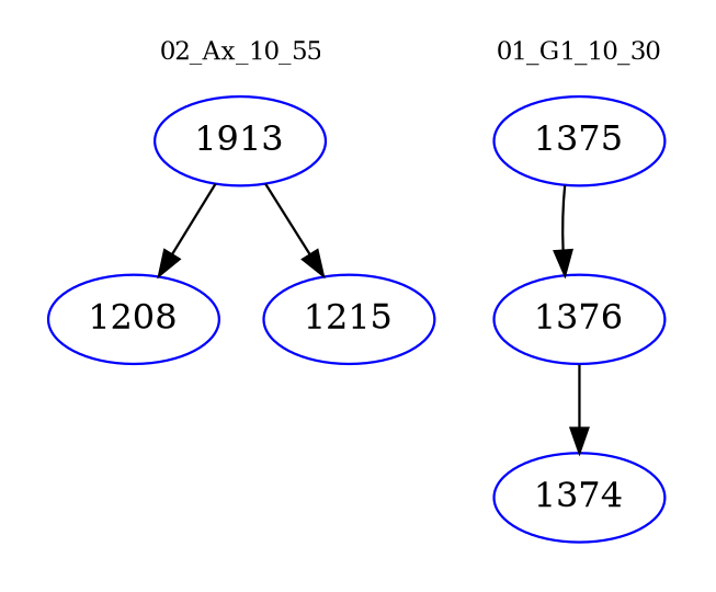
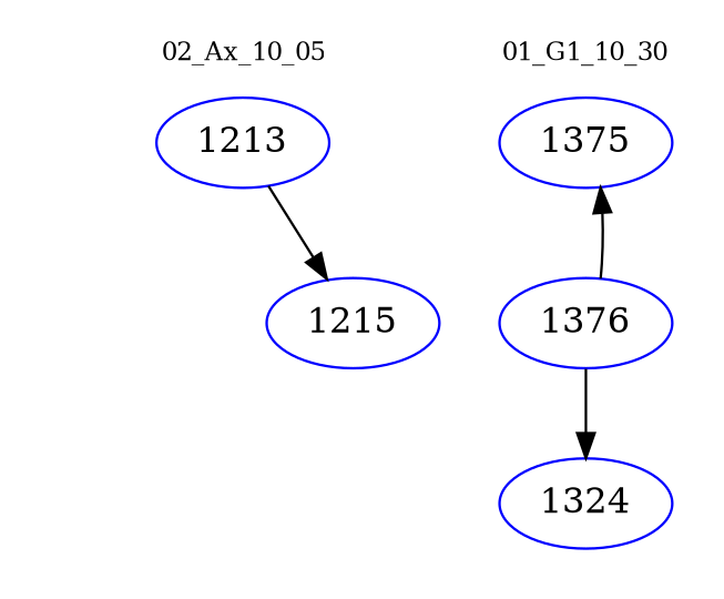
  digraph {
    node [color=blue]
    edge [color=black]
-   n1 [label=1913]
-   n2 [label=1208]
+   n1 [label=1213]
    n3 [label=1215]
    n4 [label=1375]
-   n5 [label=1374]
+   n5 [label=1324]
    n6 [label=1376]
    subgraph cluster_1 {
      color=white
      fontsize=10
-     label="02_Ax_10_55"
+     label="02_Ax_10_05"
      n1
-     n2
      n3
    }
    subgraph cluster_2 {
      color=white
      fontsize=10
      label="01_G1_10_30"
      n4
      n5
      n6
    }
-   n1 -> n2
    n1 -> n3
-   n4 -> n6
+   n6 -> n4
    n6 -> n5
  }
